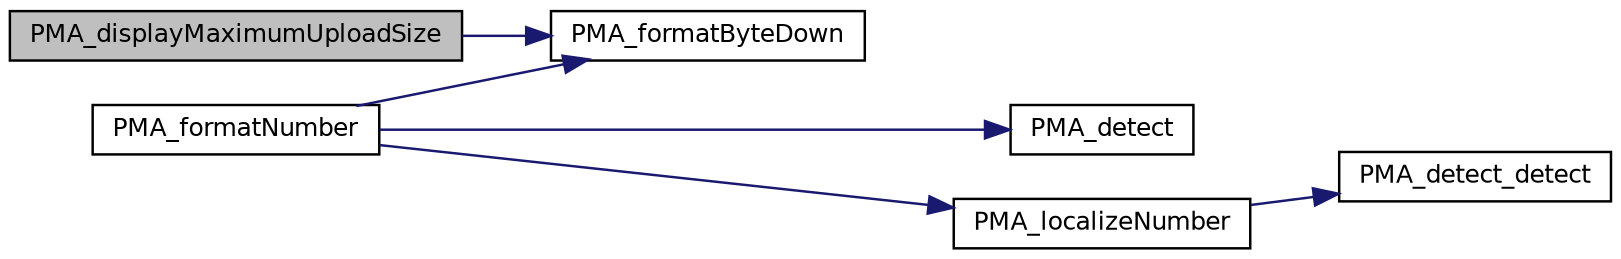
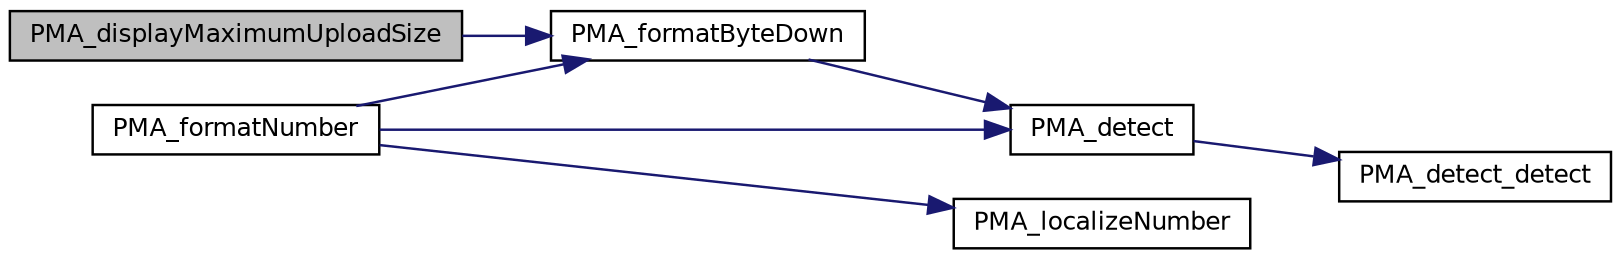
  digraph {
    rankdir=LR
    node [color=black fillcolor=white fontname=Helvetica fontsize=10 shape=record style=filled]
    edge [color=midnightblue fontname=Helvetica fontsize=10 labelfontname=Helvetica labelfontsize=10 style=solid]
    n1 [fillcolor=grey75 fontcolor=black height=0.2 label=PMA_displayMaximumUploadSize width=0.4]
    n2 [height=0.2 label=PMA_formatByteDown width=0.4]
    n3 [height=0.2 label=PMA_detect width=0.4]
    n4 [height=0.2 label=PMA_detect_detect width=0.4]
    n5 [height=0.2 label=PMA_formatNumber width=0.4]
    n6 [height=0.2 label=PMA_localizeNumber width=0.4]
    n1 -> n2
-   n6 -> n4
+   n2 -> n3
+   n3 -> n4
    n5 -> n2
    n5 -> n3
    n5 -> n6
  }
